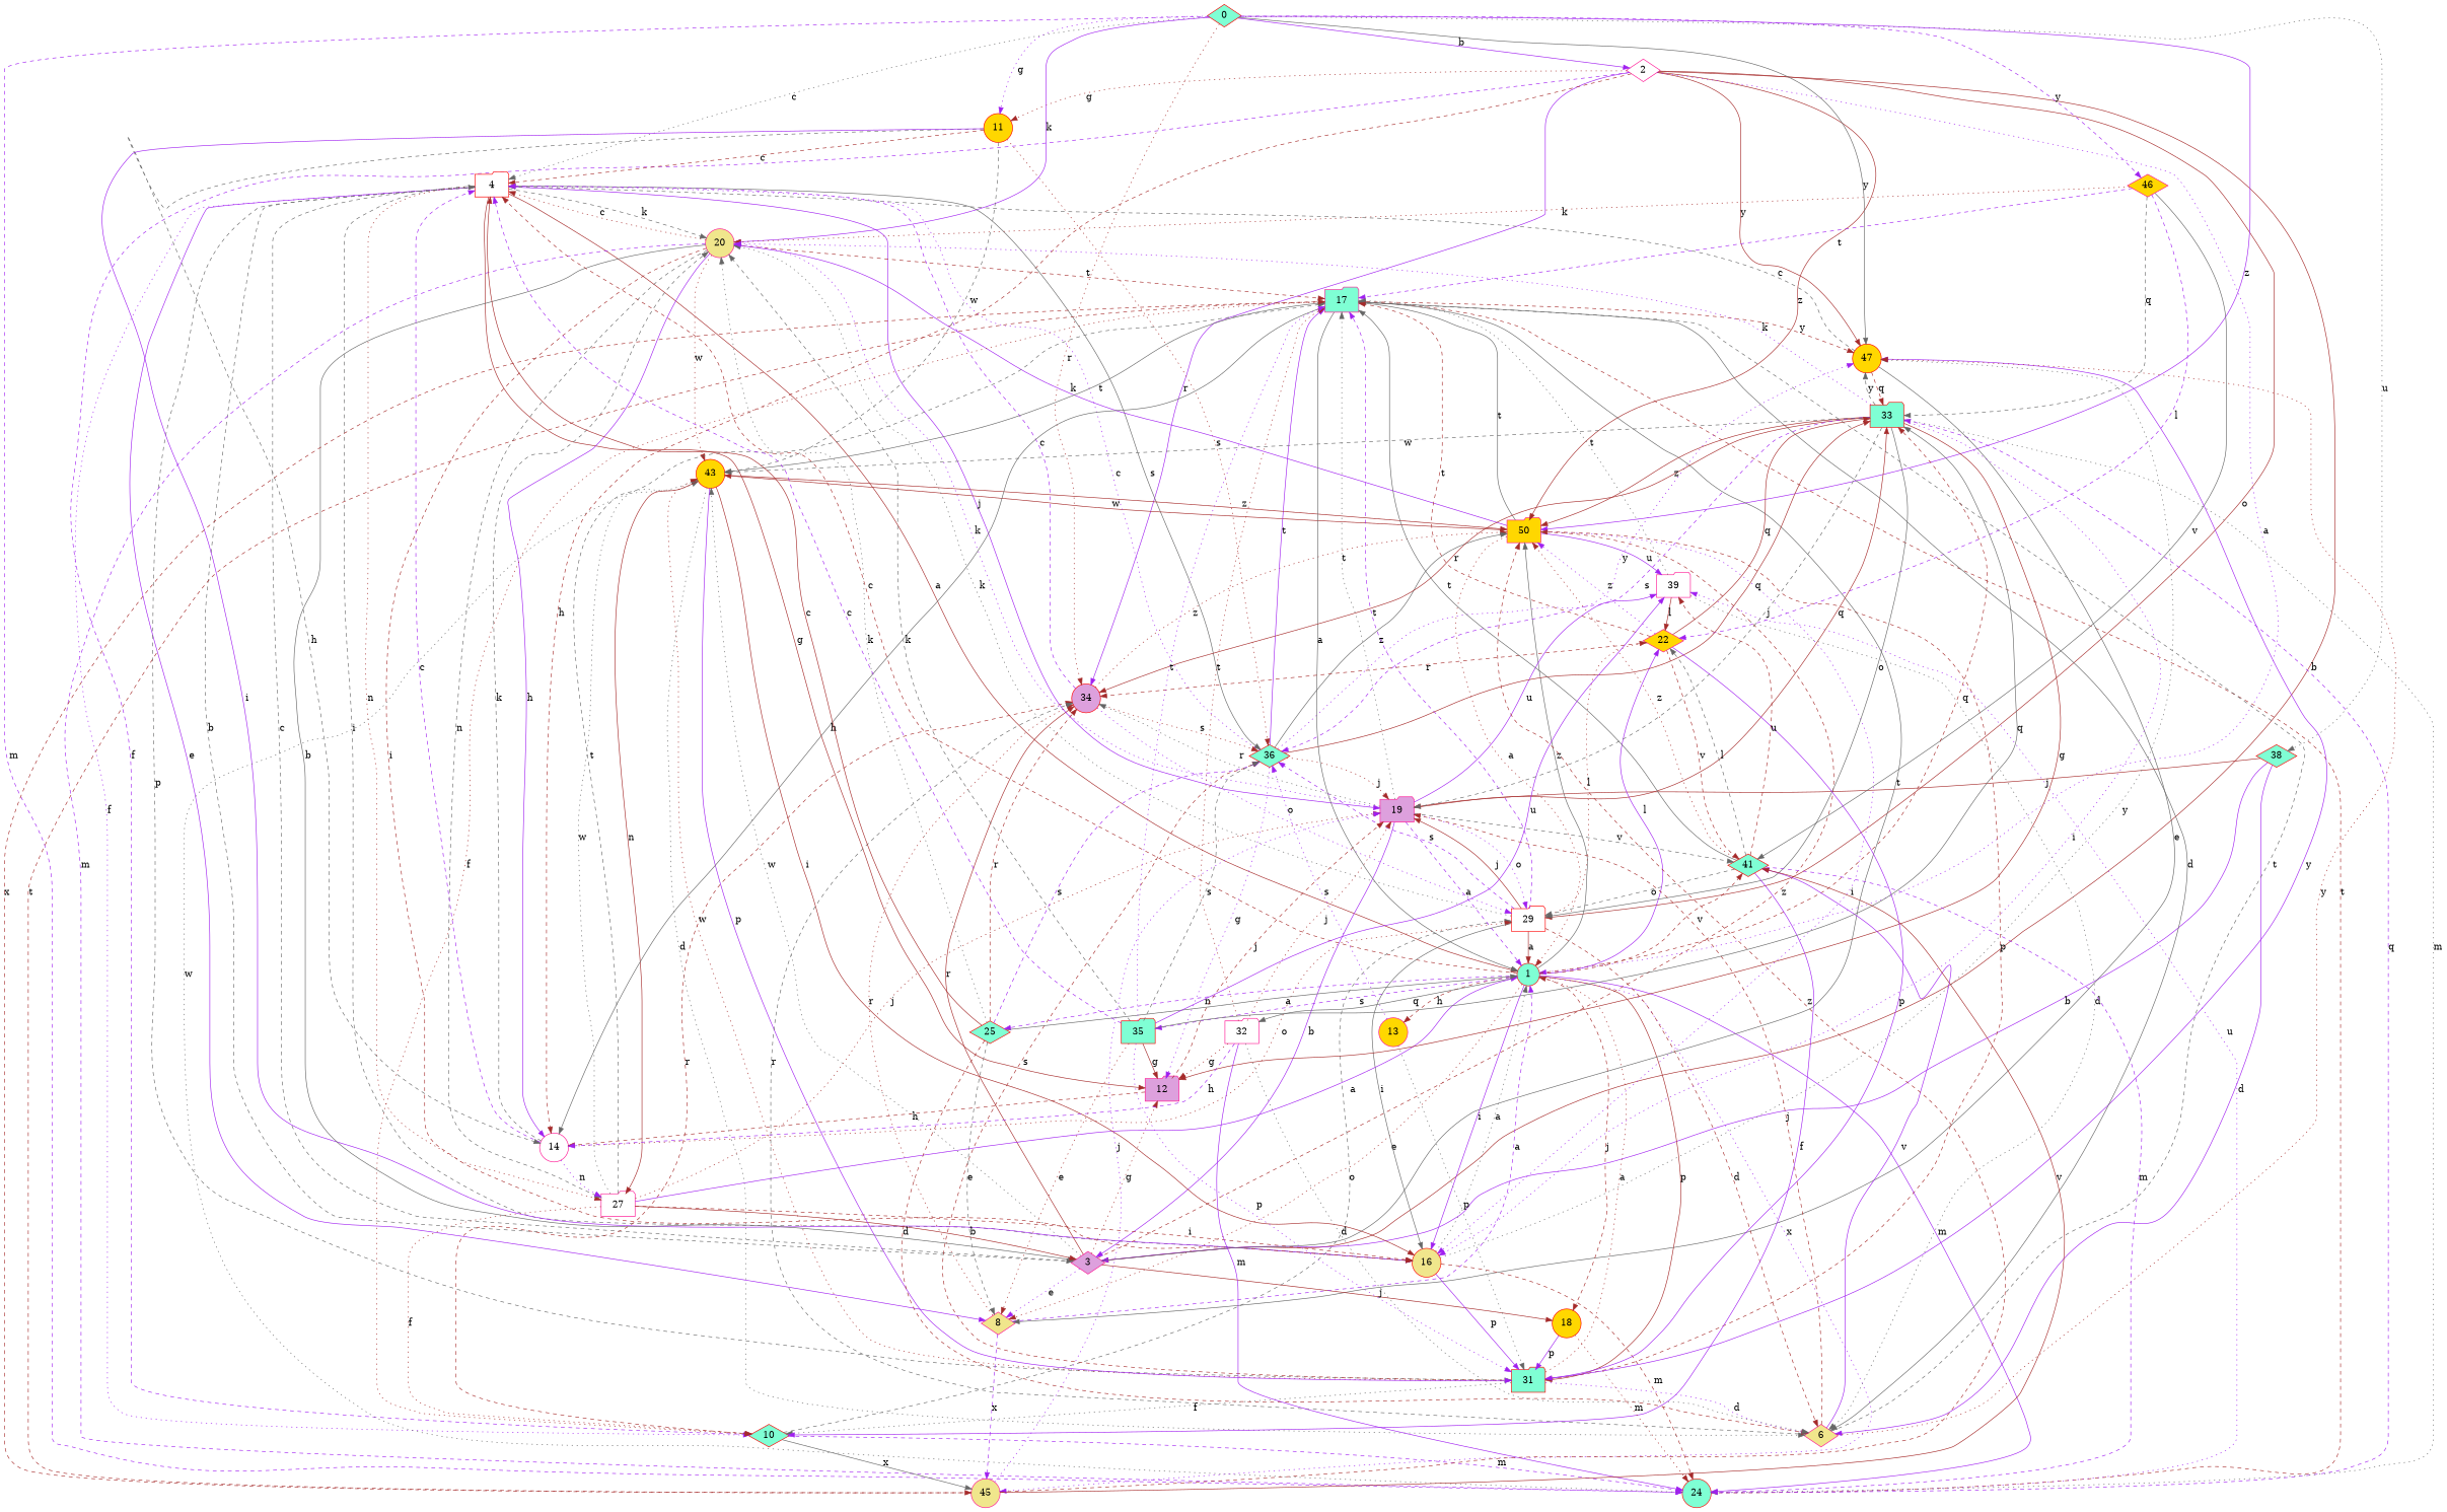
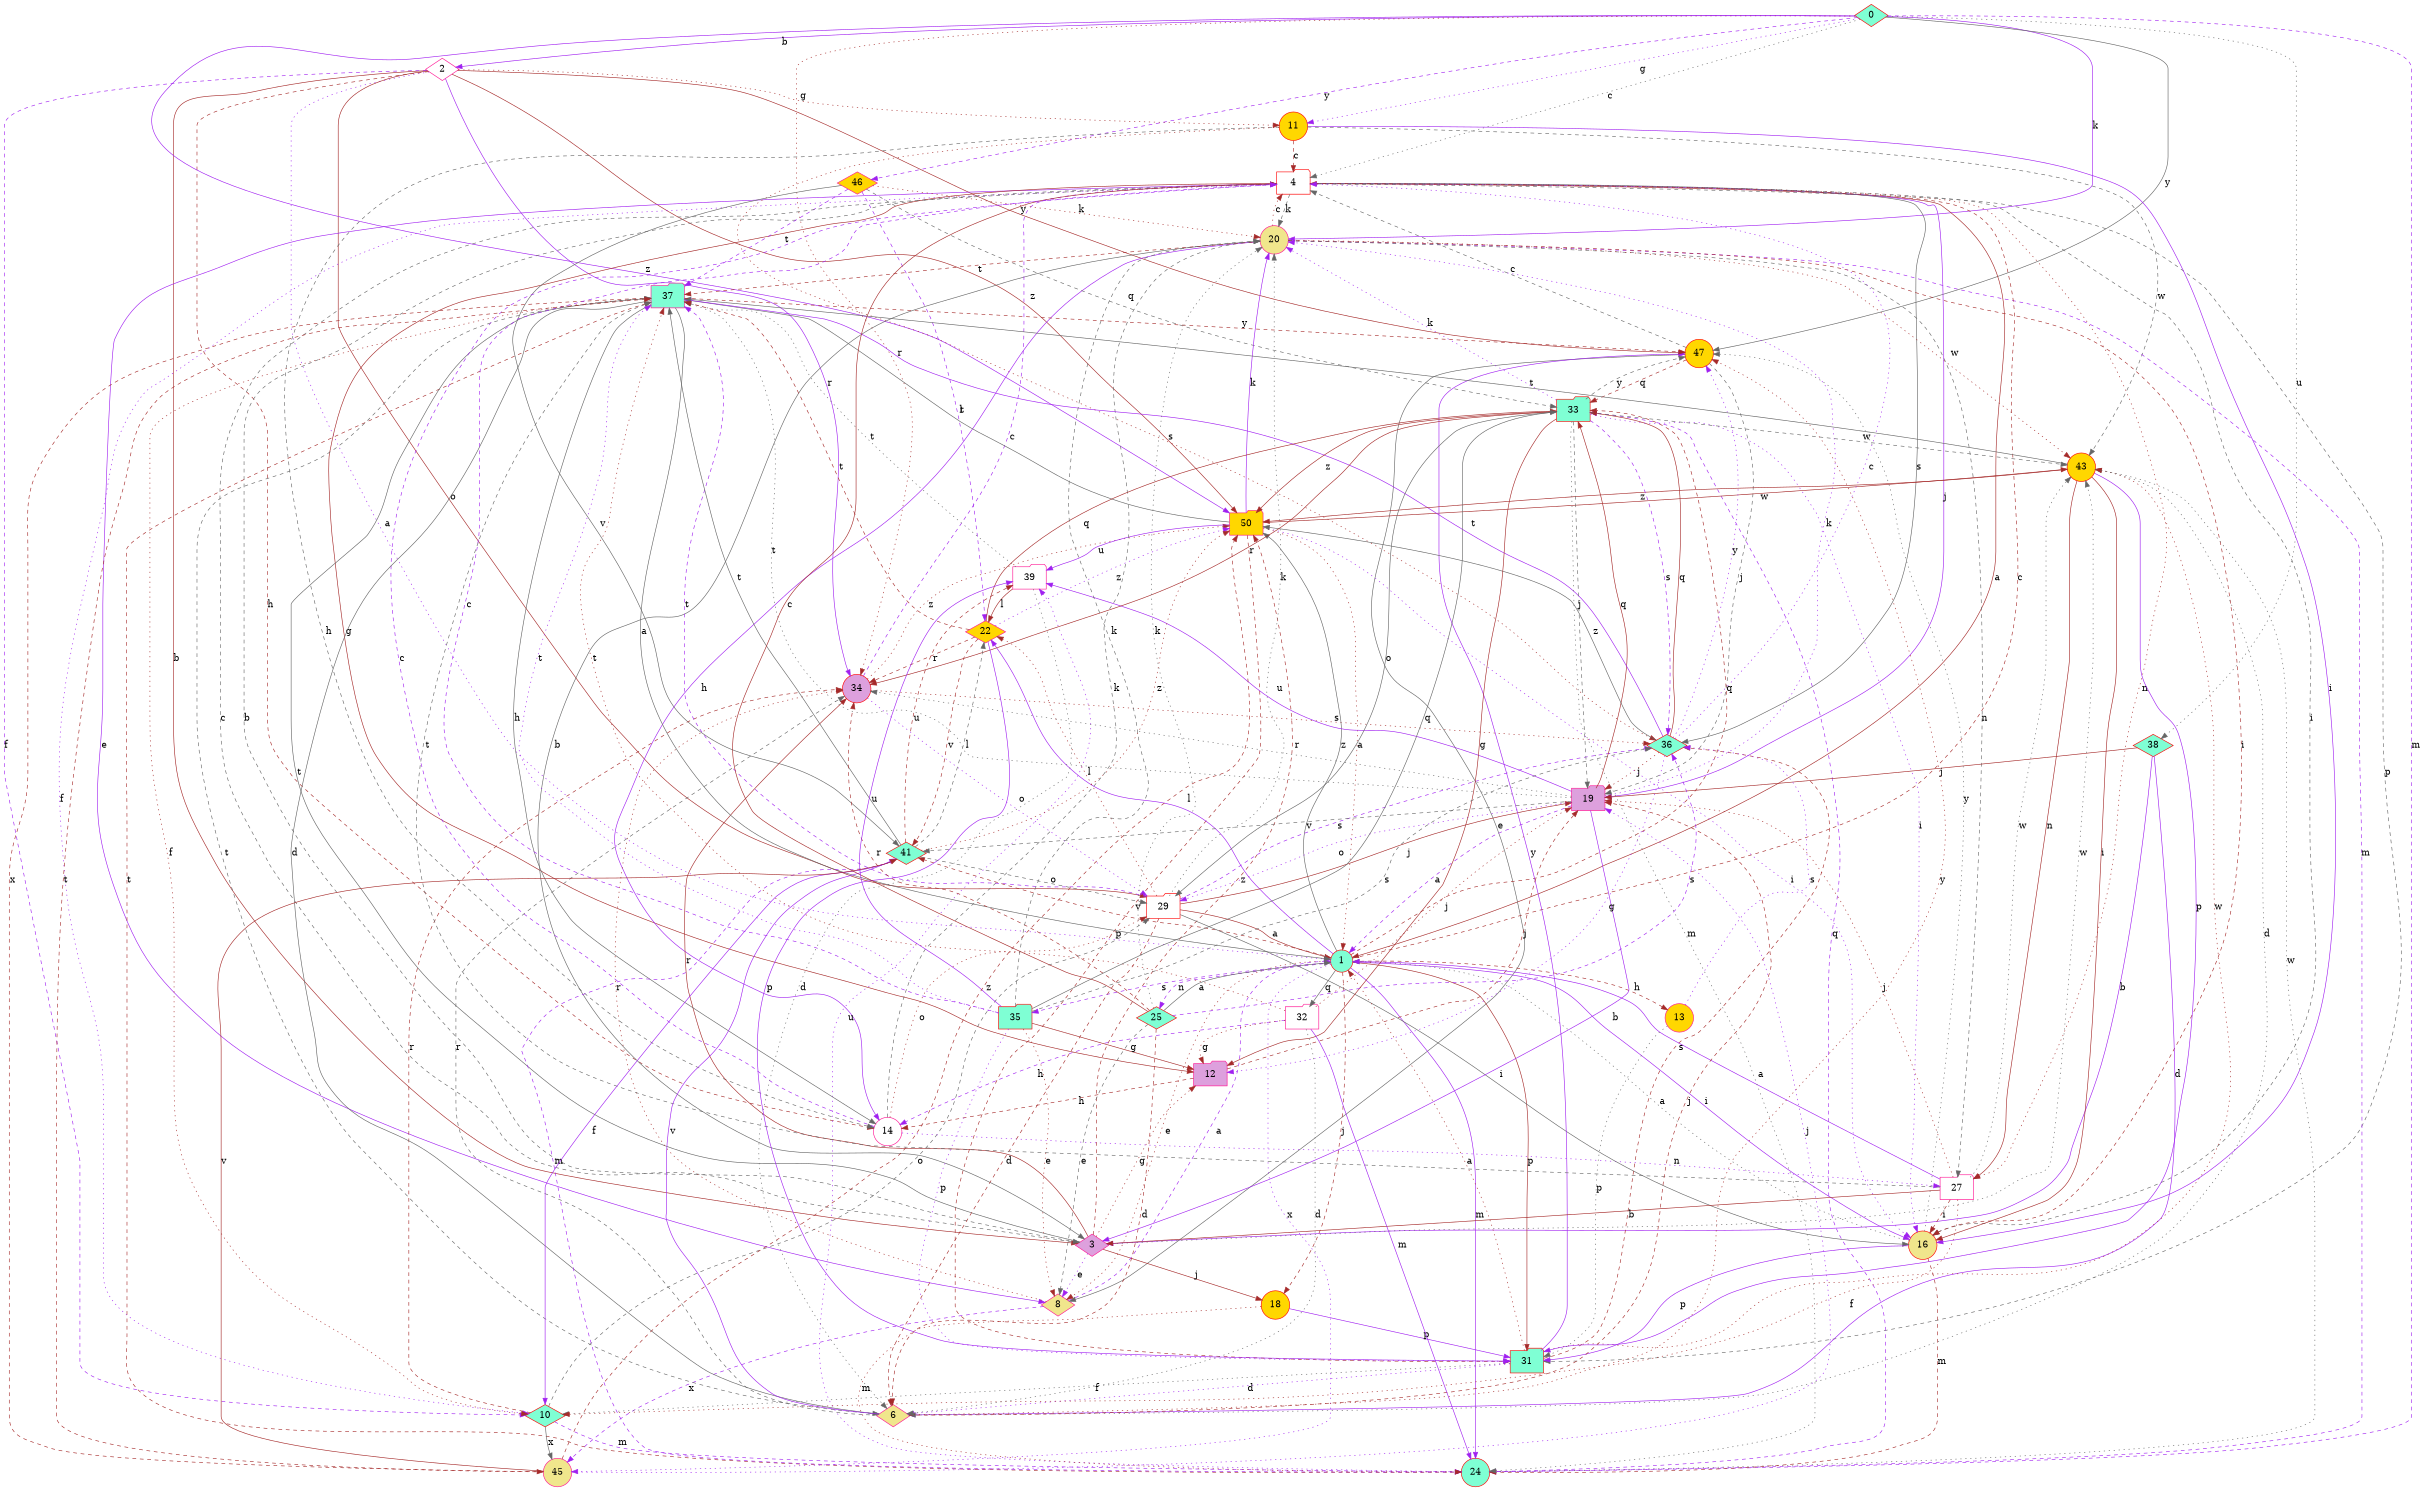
  strict digraph {
    node [color=red fillcolor=aquamarine shape=diamond style=filled]
    edge [color=brown style=dashed]
    2 [color=deeppink fillcolor=white]
    0
    4 [fillcolor=white shape=folder]
    11 [fillcolor=gold shape=circle]
    20 [color=deeppink fillcolor=khaki shape=circle]
    24 [shape=circle]
    34 [fillcolor=plum shape=circle]
    38
    46 [color=deeppink fillcolor=gold]
    47 [fillcolor=gold shape=circle]
    50 [color=deeppink fillcolor=gold shape=folder]
    1 [shape=circle]
    3 [color=deeppink fillcolor=plum]
    10
    14 [color=deeppink fillcolor=white shape=circle]
    29 [fillcolor=white shape=folder]
    8 [color=deeppink fillcolor=khaki]
    16 [fillcolor=khaki shape=circle]
    31 [shape=folder]
    12 [color=deeppink fillcolor=plum shape=folder]
    19 [color=deeppink fillcolor=plum shape=folder]
    27 [color=deeppink fillcolor=white shape=folder]
    36
    43 [fillcolor=gold shape=circle]
-   37 [color=deeppink shape=folder label=17]
+   37 [color=deeppink shape=folder]
    33 [shape=folder]
    39 [color=deeppink fillcolor=white shape=folder]
    6 [color=deeppink fillcolor=khaki]
    22 [color=deeppink fillcolor=gold]
    41
    13 [color=deeppink fillcolor=gold shape=circle]
    18 [fillcolor=gold shape=circle]
    25
    32 [color=deeppink fillcolor=white shape=folder]
    35 [shape=folder]
    45 [color=deeppink fillcolor=khaki shape=circle]
    2 -> 11 [label=g style=dotted]
    2 -> 34 [color=purple label=r style=solid]
    2 -> 47 [label=y style=solid]
    2 -> 50 [label=z style=solid]
    2 -> 1 [color=purple label=a style=dotted]
    2 -> 3 [label=b style=solid]
    2 -> 10 [color=purple label=f]
    2 -> 14 [label=h]
    2 -> 29 [label=o style=solid]
    0 -> 2 [color=purple label=b style=solid]
    0 -> 4 [color=gray40 label=c style=dotted]
    0 -> 11 [color=purple label=g style=dotted]
    0 -> 20 [color=purple label=k style=solid]
    0 -> 24 [color=purple label=m]
    0 -> 34 [label=r style=dotted]
    0 -> 38 [color=gray40 label=u style=dotted]
    0 -> 46 [color=purple label=y]
    0 -> 47 [color=gray40 label=y style=solid]
    0 -> 50 [color=purple label=z style=solid]
    4 -> 20 [color=gray40 label=k]
    4 -> 1 [label=a style=solid]
    4 -> 3 [color=gray40 label=b]
    4 -> 10 [color=purple label=f style=dotted]
    4 -> 8 [color=purple label=e style=solid]
    4 -> 16 [color=gray40 label=i]
    4 -> 31 [color=gray40 label=p]
    4 -> 12 [label=g style=solid]
    4 -> 19 [color=purple label=j style=solid]
    4 -> 27 [label=n style=dotted]
    4 -> 36 [color=gray40 label=s style=solid]
    11 -> 4 [label=c]
    11 -> 14 [color=gray40 label=h]
    11 -> 16 [color=purple label=i style=solid]
    11 -> 36 [label=s style=dotted]
    11 -> 43 [color=gray40 label=w]
    20 -> 4 [label=c style=dotted]
    20 -> 24 [color=purple label=m]
    20 -> 3 [color=gray40 label=b style=solid]
    20 -> 14 [color=purple label=h style=solid]
    20 -> 16 [label=i]
    20 -> 27 [color=gray40 label=n]
    20 -> 43 [label=w style=dotted]
    20 -> 37 [label=t]
    24 -> 43 [color=gray40 label=w style=dotted]
    24 -> 37 [label=t]
    24 -> 33 [color=purple label=q]
    24 -> 39 [color=purple label=u style=dotted]
    34 -> 4 [color=purple label=c]
    34 -> 50 [label=z style=dotted]
    34 -> 29 [color=purple label=o style=dotted]
    34 -> 36 [label=s style=dotted]
    38 -> 3 [color=purple label=b style=solid]
    38 -> 19 [label=j style=solid]
    38 -> 6 [color=purple label=d style=solid]
    46 -> 20 [label=k style=dotted]
    46 -> 37 [color=purple label=t]
    46 -> 33 [color=gray40 label=q]
    46 -> 22 [color=purple label=l]
    46 -> 41 [color=gray40 label=v style=solid]
    47 -> 4 [color=gray40 label=c]
    47 -> 8 [color=gray40 label=e style=solid]
+   47 -> 19 [color=gray40 label=j]
    47 -> 33 [label=q]
    50 -> 20 [color=purple label=k style=solid]
    50 -> 1 [label=a style=dotted]
    50 -> 16 [color=purple label=i style=dotted]
    50 -> 31 [label=p]
    50 -> 43 [label=w style=solid]
    50 -> 37 [color=gray40 label=t style=solid]
    50 -> 39 [color=purple label=u style=solid]
    1 -> 4 [label=c]
    1 -> 24 [color=purple label=m style=solid]
    1 -> 50 [color=gray40 label=z style=solid]
    1 -> 8 [label=e style=dotted]
    1 -> 16 [color=purple label=i style=solid]
    1 -> 31 [label=p style=solid]
    1 -> 33 [label=q]
    1 -> 22 [color=purple label=l style=solid]
    1 -> 41 [label=v]
    1 -> 13 [label=h]
    1 -> 18 [label=j]
    1 -> 25 [color=purple label=n]
    1 -> 32 [color=gray40 label=q style=solid]
    1 -> 35 [color=purple label=s]
    1 -> 45 [color=purple label=x style=dotted]
    3 -> 4 [color=gray40 label=c]
    3 -> 34 [label=r style=solid]
    3 -> 50 [label=z]
    3 -> 8 [color=purple label=e style=dotted]
    3 -> 12 [label=g style=dotted]
    3 -> 43 [color=gray40 label=w style=dotted]
    3 -> 37 [color=gray40 label=t style=solid]
    3 -> 18 [label=j style=solid]
    10 -> 24 [color=purple label=m]
    10 -> 34 [label=r]
    10 -> 29 [color=gray40 label=o]
    10 -> 45 [color=gray40 label=x style=solid]
    14 -> 4 [color=purple label=c]
    14 -> 20 [color=gray40 label=k]
    14 -> 29 [label=o style=dotted]
    14 -> 27 [color=purple label=n style=dotted]
    29 -> 20 [color=gray40 label=k style=dotted]
    29 -> 1 [label=a style=solid]
    29 -> 16 [color=gray40 label=i style=solid]
    29 -> 19 [label=j style=solid]
    29 -> 36 [color=purple label=s]
    29 -> 37 [color=purple label=t]
    29 -> 6 [label=d]
    29 -> 22 [label=l style=dotted]
    8 -> 34 [label=r style=dotted]
    8 -> 1 [color=purple label=a]
    8 -> 45 [color=purple label=x]
    16 -> 24 [label=m]
    16 -> 47 [color=gray40 label=y style=dotted]
    16 -> 1 [color=gray40 label=a style=dotted]
    16 -> 31 [color=purple label=p style=solid]
    31 -> 47 [color=purple label=y style=solid]
    31 -> 1 [label=a style=dotted]
    31 -> 10 [color=gray40 label=f style=dotted]
    31 -> 36 [label=s]
    31 -> 43 [label=w style=dotted]
    31 -> 6 [color=purple label=d style=dotted]
    12 -> 14 [label=h]
    12 -> 19 [label=j]
    19 -> 20 [color=purple label=k style=dotted]
    19 -> 34 [color=gray40 label=r style=dotted]
    19 -> 1 [color=purple label=a]
    19 -> 3 [color=purple label=b style=solid]
    19 -> 29 [color=purple label=o style=dotted]
    19 -> 37 [color=gray40 label=t style=dotted]
    19 -> 33 [label=q style=solid]
    19 -> 39 [color=purple label=u style=solid]
    19 -> 41 [color=gray40 label=v]
    27 -> 1 [color=purple label=a style=solid]
    27 -> 3 [label=b style=solid]
    27 -> 10 [label=f style=dotted]
    27 -> 16 [label=i]
    27 -> 19 [label=j style=dotted]
    27 -> 43 [color=gray40 label=w style=dotted]
    27 -> 37 [color=gray40 label=t]
    36 -> 4 [color=purple label=c style=dotted]
    36 -> 47 [color=purple label=y style=dotted]
    36 -> 50 [color=gray40 label=z style=solid]
    36 -> 12 [color=purple label=g style=dotted]
    36 -> 19 [label=j style=dotted]
    36 -> 37 [color=purple label=t style=solid]
    36 -> 33 [label=q style=solid]
    43 -> 50 [label=z style=solid]
    43 -> 16 [label=i style=solid]
    43 -> 31 [color=purple label=p style=solid]
    43 -> 27 [label=n style=solid]
    43 -> 37 [color=gray40 label=t style=solid]
    43 -> 6 [color=gray40 label=d style=dotted]
    37 -> 47 [label=y]
    37 -> 1 [color=gray40 label=a style=solid]
    37 -> 10 [label=f style=dotted]
    37 -> 14 [color=gray40 label=h style=solid]
    37 -> 6 [color=gray40 label=d style=solid]
    37 -> 45 [label=x]
    33 -> 20 [color=purple label=k style=dotted]
    33 -> 24 [color=gray40 label=m style=dotted]
    33 -> 34 [label=r style=solid]
    33 -> 47 [color=gray40 label=y]
    33 -> 50 [label=z style=solid]
    33 -> 29 [color=gray40 label=o style=solid]
    33 -> 16 [color=purple label=i style=dotted]
    33 -> 12 [label=g style=solid]
    33 -> 19 [color=gray40 label=j]
    33 -> 36 [color=purple label=s]
    33 -> 43 [color=gray40 label=w]
    39 -> 37 [color=gray40 label=t style=dotted]
    39 -> 6 [color=gray40 label=d style=dotted]
    39 -> 22 [label=l style=solid]
    6 -> 34 [color=gray40 label=r]
    6 -> 47 [label=y style=dotted]
    6 -> 19 [label=j]
    6 -> 37 [color=gray40 label=t]
    6 -> 41 [color=purple label=v style=solid]
    22 -> 34 [label=r]
    22 -> 50 [color=purple label=z style=dotted]
    22 -> 31 [color=purple label=p style=solid]
    22 -> 37 [label=t]
    22 -> 33 [label=q style=solid]
    22 -> 41 [label=v]
    41 -> 24 [color=purple label=m]
    41 -> 50 [label=z style=dotted]
    41 -> 10 [color=purple label=f style=solid]
    41 -> 29 [color=gray40 label=o]
    41 -> 37 [color=gray40 label=t style=solid]
    41 -> 39 [label=u]
    41 -> 22 [color=gray40 label=l]
    13 -> 31 [color=gray40 label=p style=dotted]
    13 -> 36 [color=purple label=s style=dotted]
    18 -> 24 [label=m style=dotted]
    18 -> 31 [color=purple label=p style=solid]
    25 -> 4 [label=c style=solid]
    25 -> 20 [color=gray40 label=k style=dotted]
    25 -> 34 [label=r]
    25 -> 1 [color=gray40 label=a style=solid]
    25 -> 8 [color=gray40 label=e]
    25 -> 36 [color=purple label=s]
    25 -> 6 [label=d]
    32 -> 24 [color=purple label=m style=solid]
    32 -> 14 [color=purple label=h]
    32 -> 12 [label=g style=dotted]
    32 -> 19 [label=j style=dotted]
    32 -> 37 [label=t style=dotted]
    32 -> 6 [color=gray40 label=d style=dotted]
    35 -> 4 [color=purple label=c]
    35 -> 20 [color=gray40 label=k]
    35 -> 8 [label=e style=dotted]
    35 -> 31 [color=purple label=p style=dotted]
    35 -> 12 [label=g style=solid]
    35 -> 36 [color=gray40 label=s]
    35 -> 37 [color=purple label=t style=dotted]
    35 -> 33 [color=gray40 label=q style=solid]
    35 -> 39 [color=purple label=u style=solid]
    45 -> 50 [label=z]
    45 -> 19 [color=purple label=j style=dotted]
    45 -> 37 [label=t]
    45 -> 41 [label=v style=solid]
  }
